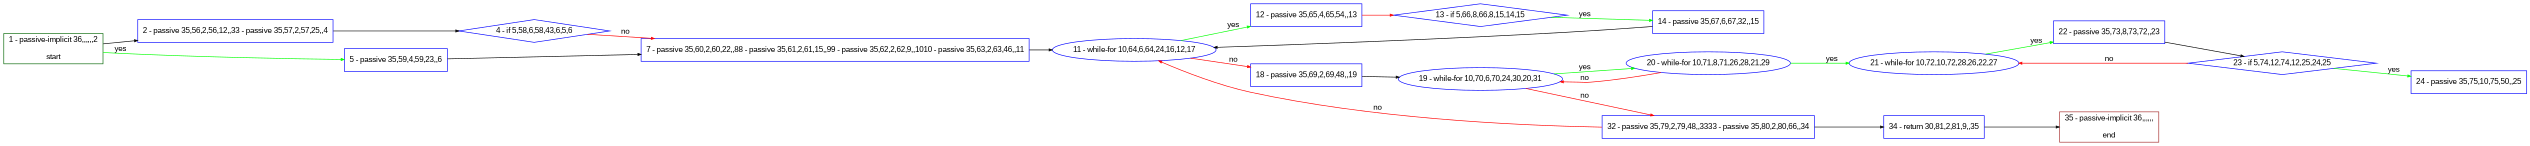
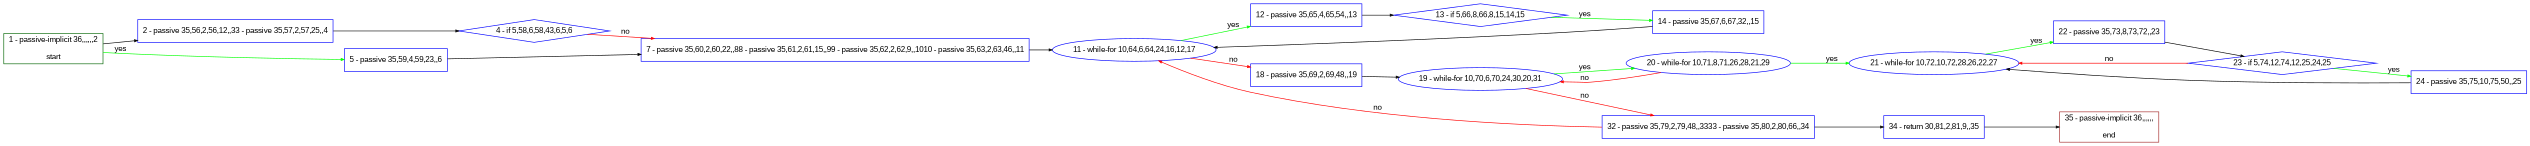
  digraph {
    bgcolor=white
    compound=true
    fillcolor="#FFFFCC"
    fontname=Arial
    fontsize=12
    pack=true
    packmode=clust
    rankdir=LR
    style="rounded,filled"
    node [color="#0000ff" compound=true fillcolor="#ffffff" fixedsize=false fontname=Arial fontsize=12 node_initialized=no shape=box style=filled]
    edge [arrowhead=normal arrowsize=0.5 arrowtail=none color="#000000" compound=true dir=forward fontcolor=black fontname=Arial fontsize=12]
    n1 [label="2 - passive 35,56,2,56,12,,33 - passive 35,57,2,57,25,,4"]
    n2 [label="4 - if 5,58,6,58,43,6,5,6" shape=diamond]
    n3 [label="7 - passive 35,60,2,60,22,,88 - passive 35,61,2,61,15,,99 - passive 35,62,2,62,9,,1010 - passive 35,63,2,63,46,,11"]
    n4 [color="#006400" label="1 - passive-implicit 36,,,,,,2\n\nstart"]
    n5 [label="5 - passive 35,59,4,59,23,,6"]
    n6 [label="11 - while-for 10,64,6,64,24,16,12,17" shape=oval]
    n7 [label="12 - passive 35,65,4,65,54,,13"]
    n8 [label="18 - passive 35,69,2,69,48,,19"]
    n9 [label="13 - if 5,66,8,66,8,15,14,15" shape=diamond]
    n10 [label="19 - while-for 10,70,6,70,24,30,20,31" shape=oval]
    n11 [label="14 - passive 35,67,6,67,32,,15"]
    n12 [label="20 - while-for 10,71,8,71,26,28,21,29" shape=oval]
    n13 [label="32 - passive 35,79,2,79,48,,3333 - passive 35,80,2,80,66,,34"]
    n14 [label="21 - while-for 10,72,10,72,28,26,22,27" shape=oval]
    n15 [label="34 - return 30,81,2,81,9,,35"]
    n16 [label="22 - passive 35,73,8,73,72,,23"]
    n17 [color="#a52a2a" label="35 - passive-implicit 36,,,,,,\n\nend"]
    n18 [label="23 - if 5,74,12,74,12,25,24,25" shape=diamond]
    n19 [label="24 - passive 35,75,10,75,50,,25"]
    n1 -> n2
    n2 -> n3 [color="#ff0000" label=no]
    n3 -> n6
    n4 -> n1
    n4 -> n5 [color="#00ff00" label=yes]
    n5 -> n3
    n6 -> n7 [color="#00ff00" label=yes]
    n6 -> n8 [color="#ff0000" label=no]
-   n7 -> n9 [color="#ff0000"]
+   n7 -> n9
    n8 -> n10
    n9 -> n11 [color="#00ff00" label=yes]
    n10 -> n12 [color="#00ff00" label=yes]
    n10 -> n13 [color="#ff0000" label=no]
    n11 -> n6
    n12 -> n10 [color="#ff0000" label=no]
    n12 -> n14 [color="#00ff00" label=yes]
    n13 -> n6 [color="#ff0000" label=no]
    n13 -> n15
    n14 -> n16 [color="#00ff00" label=yes]
    n15 -> n17
    n16 -> n18
    n18 -> n14 [color="#ff0000" label=no]
    n18 -> n19 [color="#00ff00" label=yes]
+   n19 -> n14
  }
